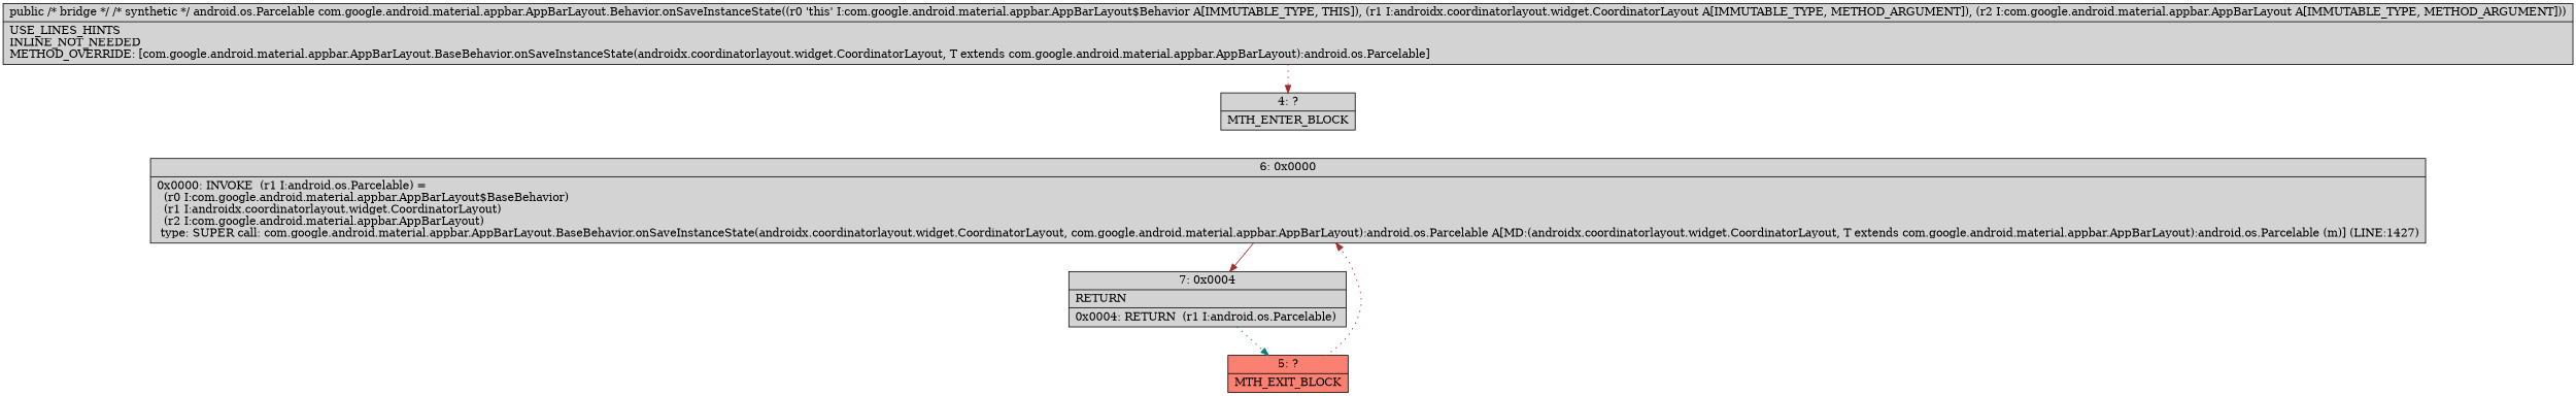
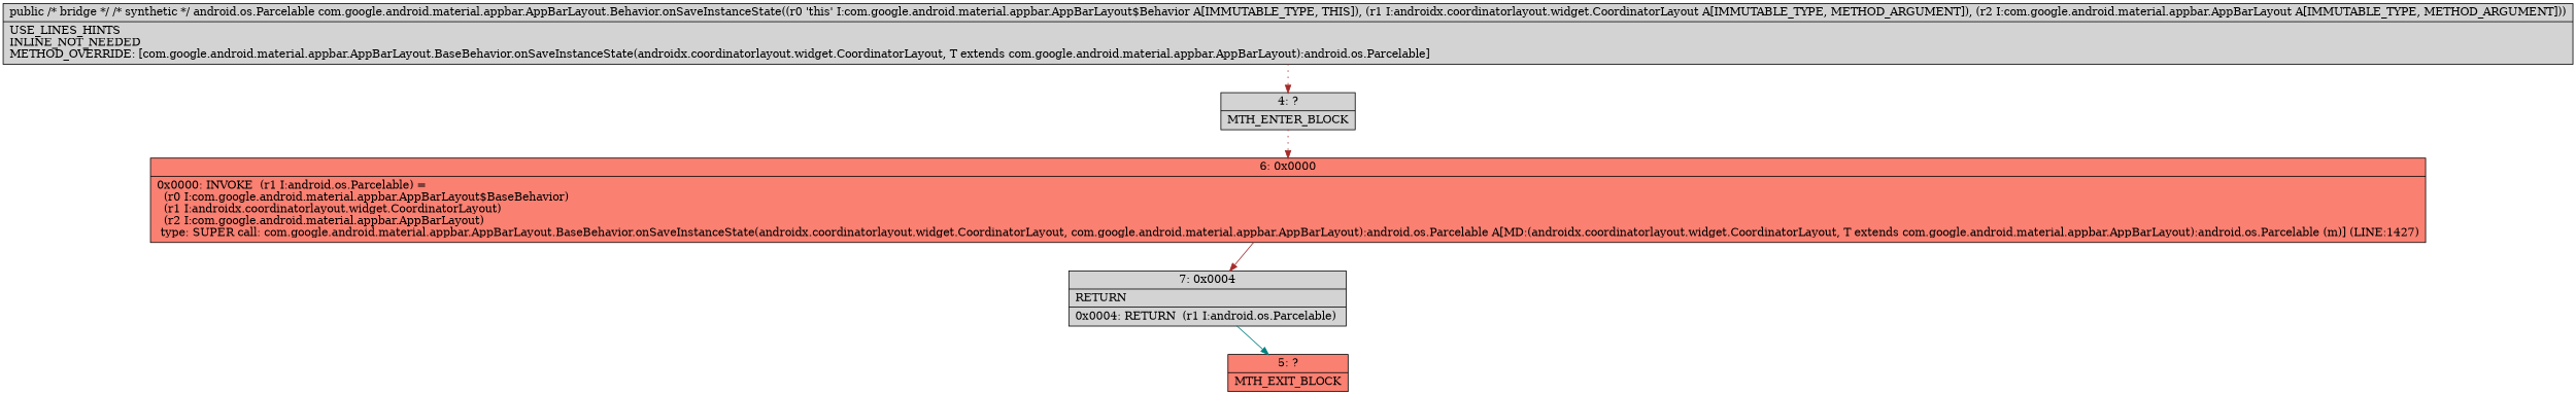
  digraph {
    node [fillcolor=lightgrey shape=record style=filled]
    edge [color=brown style=dotted]
    n1 [label="{4\:\ ?|MTH_ENTER_BLOCK\l}"]
-   n2 [label="{6\:\ 0x0000|0x0000: INVOKE  (r1 I:android.os.Parcelable) = \l  (r0 I:com.google.android.material.appbar.AppBarLayout$BaseBehavior)\l  (r1 I:androidx.coordinatorlayout.widget.CoordinatorLayout)\l  (r2 I:com.google.android.material.appbar.AppBarLayout)\l type: SUPER call: com.google.android.material.appbar.AppBarLayout.BaseBehavior.onSaveInstanceState(androidx.coordinatorlayout.widget.CoordinatorLayout, com.google.android.material.appbar.AppBarLayout):android.os.Parcelable A[MD:(androidx.coordinatorlayout.widget.CoordinatorLayout, T extends com.google.android.material.appbar.AppBarLayout):android.os.Parcelable (m)] (LINE:1427)\l}"]
+   n2 [fillcolor=salmon label="{6\:\ 0x0000|0x0000: INVOKE  (r1 I:android.os.Parcelable) = \l  (r0 I:com.google.android.material.appbar.AppBarLayout$BaseBehavior)\l  (r1 I:androidx.coordinatorlayout.widget.CoordinatorLayout)\l  (r2 I:com.google.android.material.appbar.AppBarLayout)\l type: SUPER call: com.google.android.material.appbar.AppBarLayout.BaseBehavior.onSaveInstanceState(androidx.coordinatorlayout.widget.CoordinatorLayout, com.google.android.material.appbar.AppBarLayout):android.os.Parcelable A[MD:(androidx.coordinatorlayout.widget.CoordinatorLayout, T extends com.google.android.material.appbar.AppBarLayout):android.os.Parcelable (m)] (LINE:1427)\l}"]
    n3 [label="{7\:\ 0x0004|RETURN\l|0x0004: RETURN  (r1 I:android.os.Parcelable) \l}"]
    n4 [fillcolor=salmon label="{5\:\ ?|MTH_EXIT_BLOCK\l}"]
    n5 [label="{public \/* bridge *\/ \/* synthetic *\/ android.os.Parcelable com.google.android.material.appbar.AppBarLayout.Behavior.onSaveInstanceState((r0 'this' I:com.google.android.material.appbar.AppBarLayout$Behavior A[IMMUTABLE_TYPE, THIS]), (r1 I:androidx.coordinatorlayout.widget.CoordinatorLayout A[IMMUTABLE_TYPE, METHOD_ARGUMENT]), (r2 I:com.google.android.material.appbar.AppBarLayout A[IMMUTABLE_TYPE, METHOD_ARGUMENT]))  | USE_LINES_HINTS\lINLINE_NOT_NEEDED\lMETHOD_OVERRIDE: [com.google.android.material.appbar.AppBarLayout.BaseBehavior.onSaveInstanceState(androidx.coordinatorlayout.widget.CoordinatorLayout, T extends com.google.android.material.appbar.AppBarLayout):android.os.Parcelable]\l}"]
-   n4 -> n2
+   n1 -> n2
    n2 -> n3 [style=solid]
-   n3 -> n4 [color=teal]
+   n3 -> n4 [color=teal style=solid]
    n5 -> n1
  }
